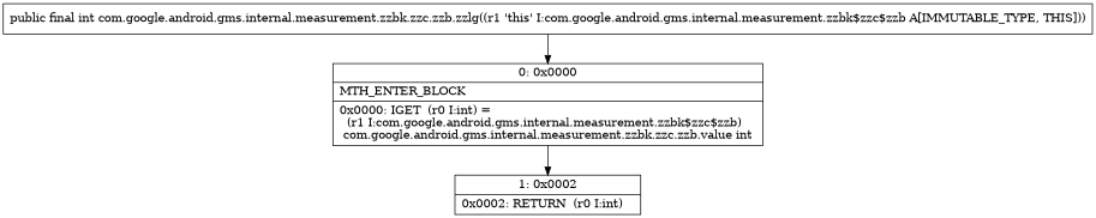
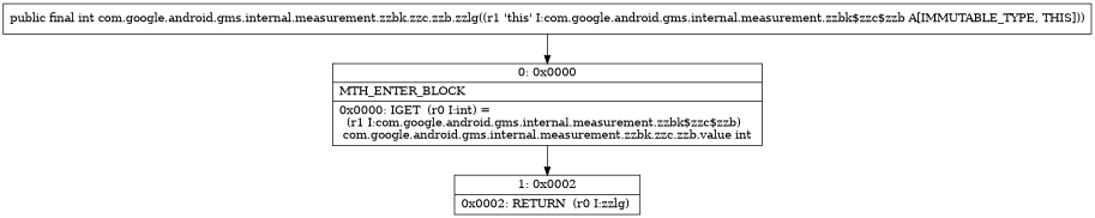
  digraph {
    node [shape=record]
    n1 [label="{0\:\ 0x0000|MTH_ENTER_BLOCK\l|0x0000: IGET  (r0 I:int) = \l  (r1 I:com.google.android.gms.internal.measurement.zzbk$zzc$zzb)\l com.google.android.gms.internal.measurement.zzbk.zzc.zzb.value int \l}"]
-   n2 [label="{1\:\ 0x0002|0x0002: RETURN  (r0 I:int) \l}"]
+   n2 [label="{1\:\ 0x0002|0x0002: RETURN  (r0 I:zzlg) \l}"]
    n3 [label="{public final int com.google.android.gms.internal.measurement.zzbk.zzc.zzb.zzlg((r1 'this' I:com.google.android.gms.internal.measurement.zzbk$zzc$zzb A[IMMUTABLE_TYPE, THIS])) }"]
    n1 -> n2
    n3 -> n1
  }
